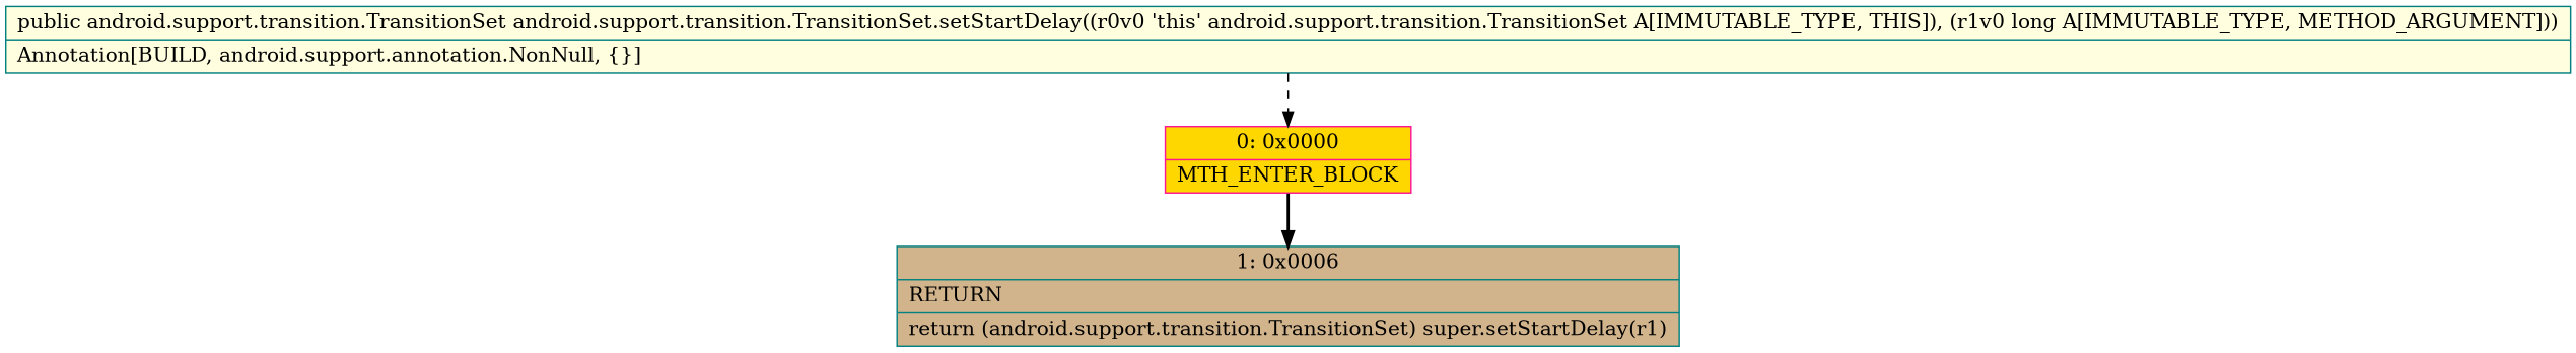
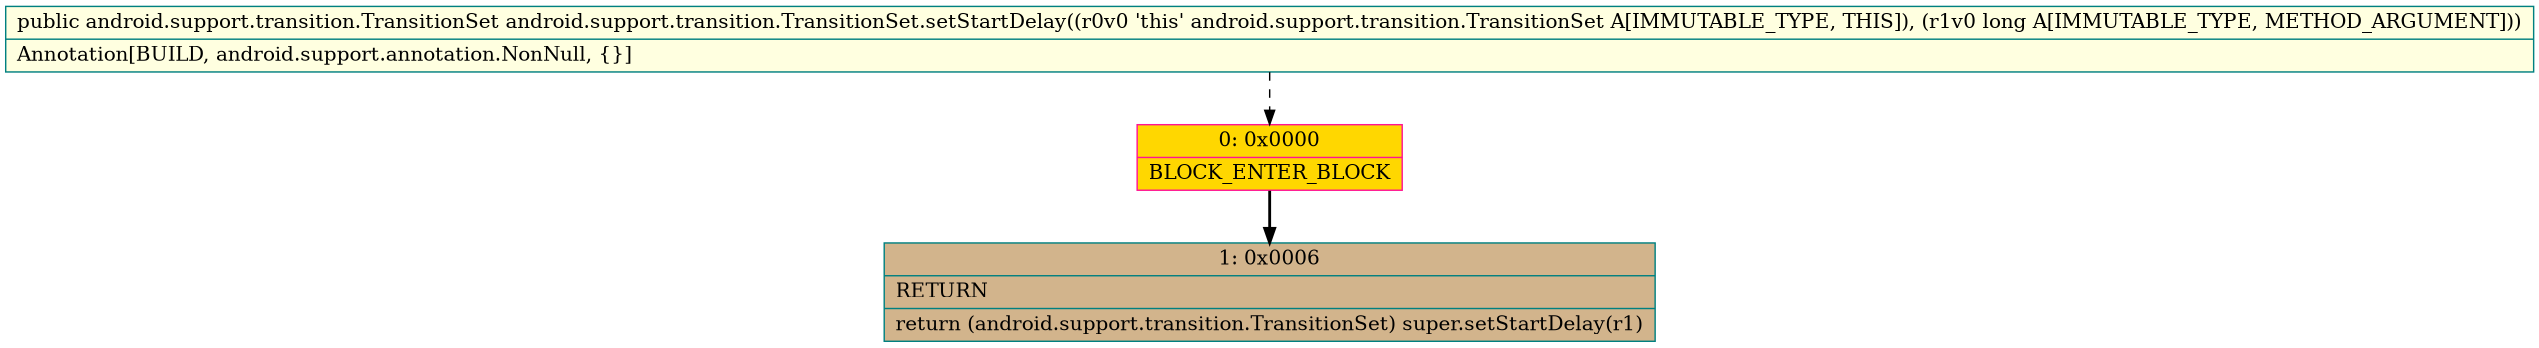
  digraph {
    node [shape=record style=filled color=teal]
-   n1 [label="{0\:\ 0x0000|MTH_ENTER_BLOCK\l}" fillcolor=gold color=deeppink]
+   n1 [label="{0\:\ 0x0000|BLOCK_ENTER_BLOCK\l}" fillcolor=gold color=deeppink]
    n2 [label="{1\:\ 0x0006|RETURN\l|return (android.support.transition.TransitionSet) super.setStartDelay(r1)\l}" fillcolor=tan]
    n3 [label="{public android.support.transition.TransitionSet android.support.transition.TransitionSet.setStartDelay((r0v0 'this' android.support.transition.TransitionSet A[IMMUTABLE_TYPE, THIS]), (r1v0 long A[IMMUTABLE_TYPE, METHOD_ARGUMENT]))  | Annotation[BUILD, android.support.annotation.NonNull, \{\}]\l}" fillcolor=lightyellow]
    n1 -> n2 [style=bold]
    n3 -> n1 [style=dashed]
  }
